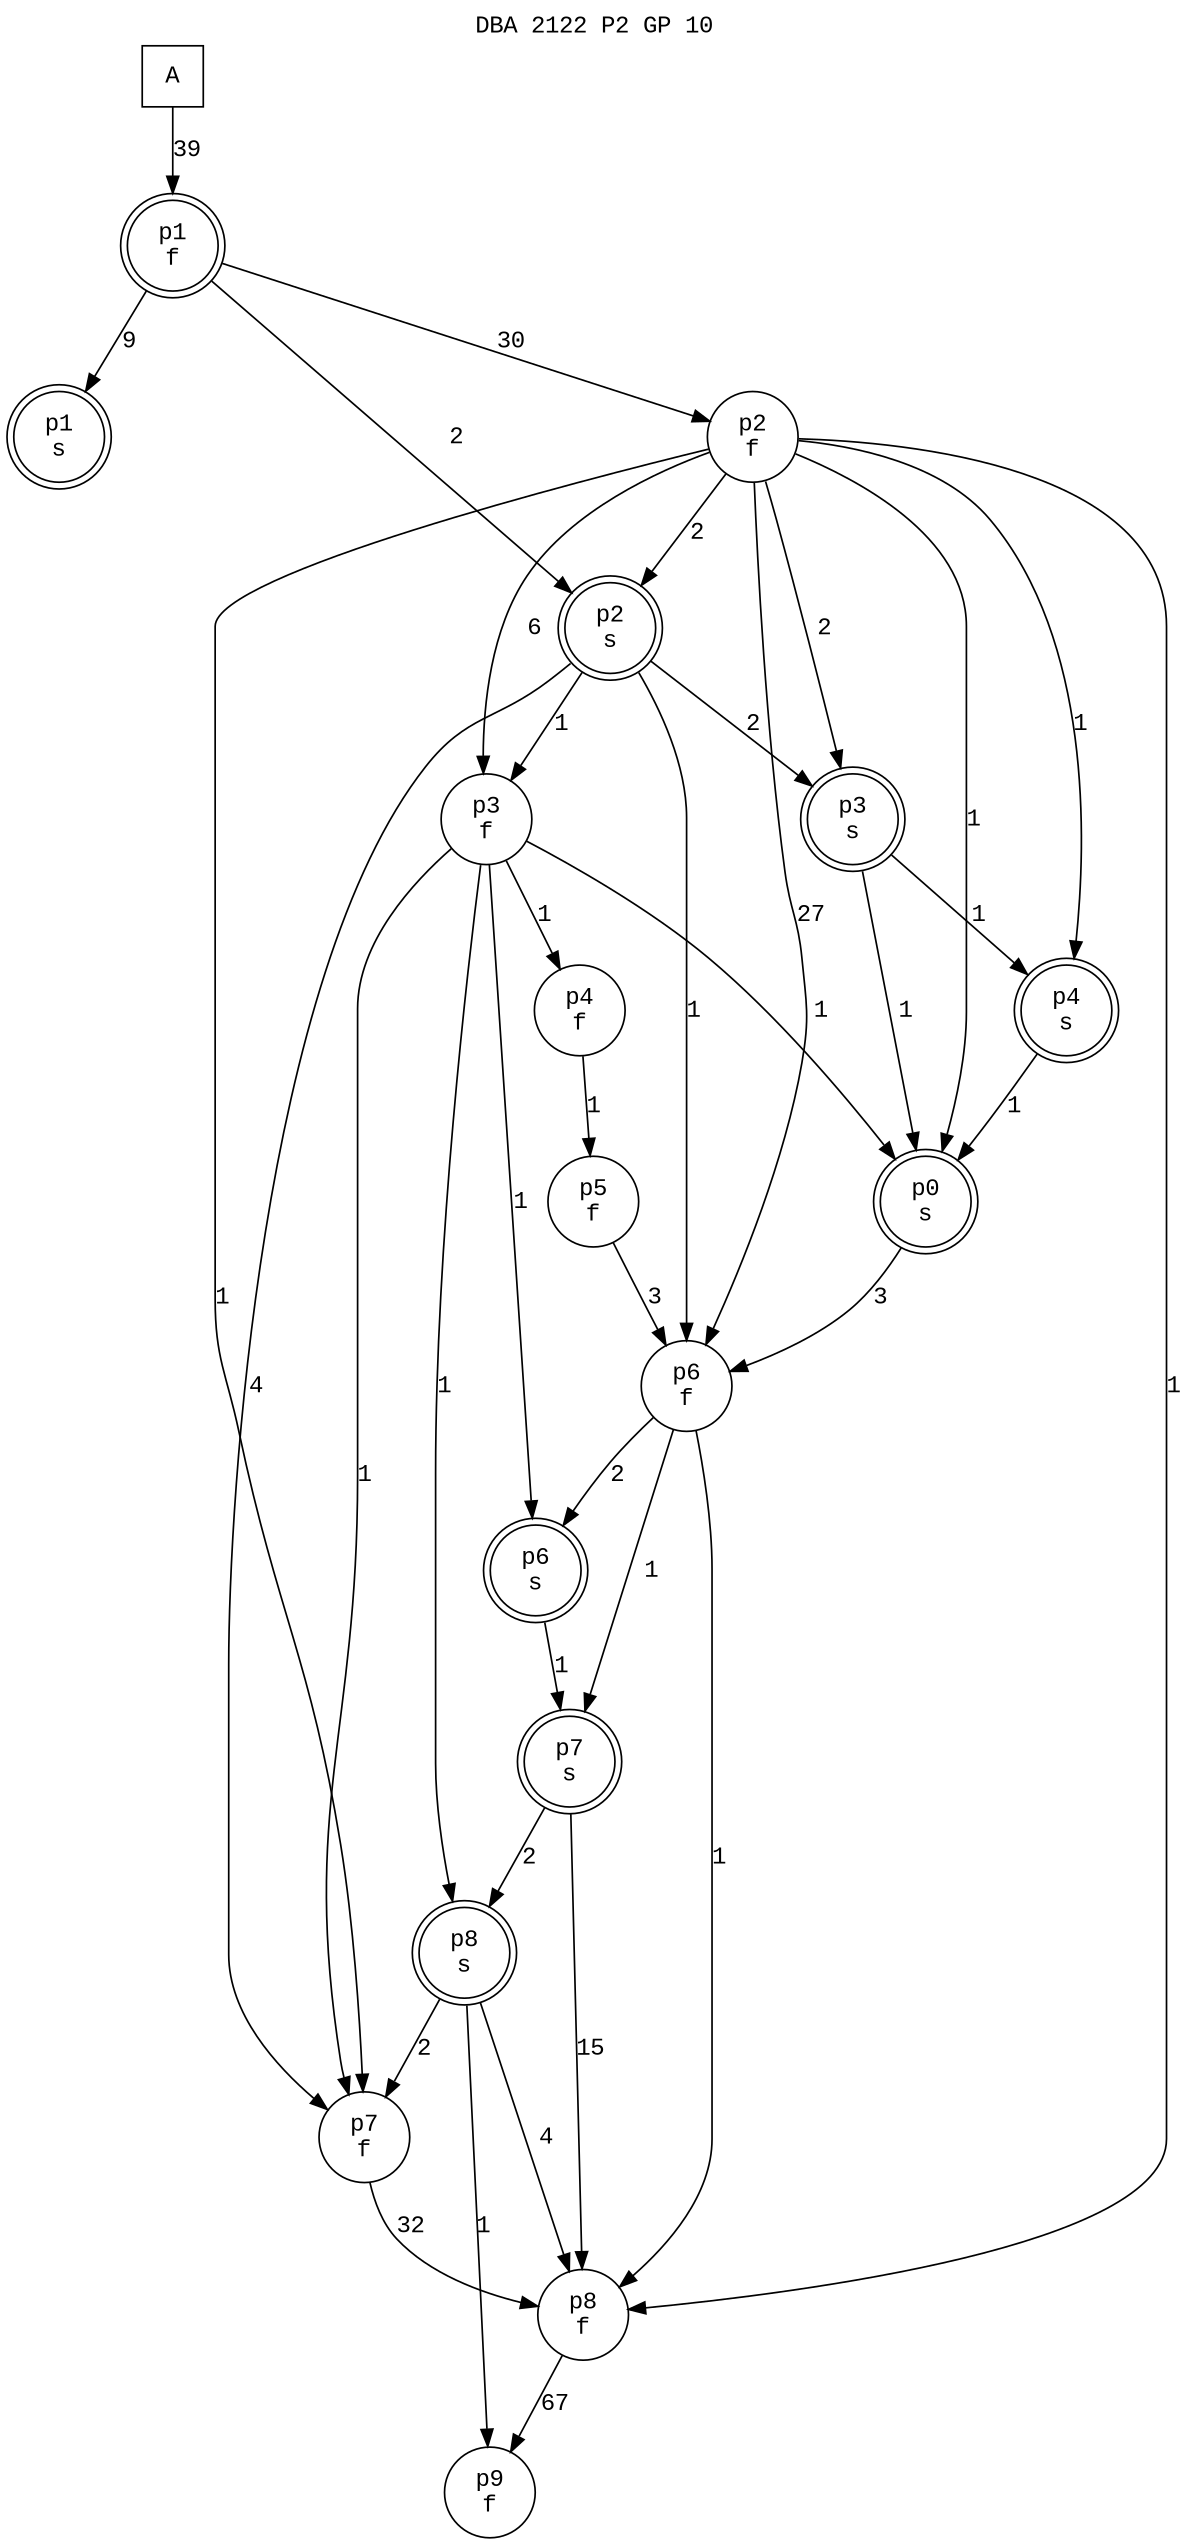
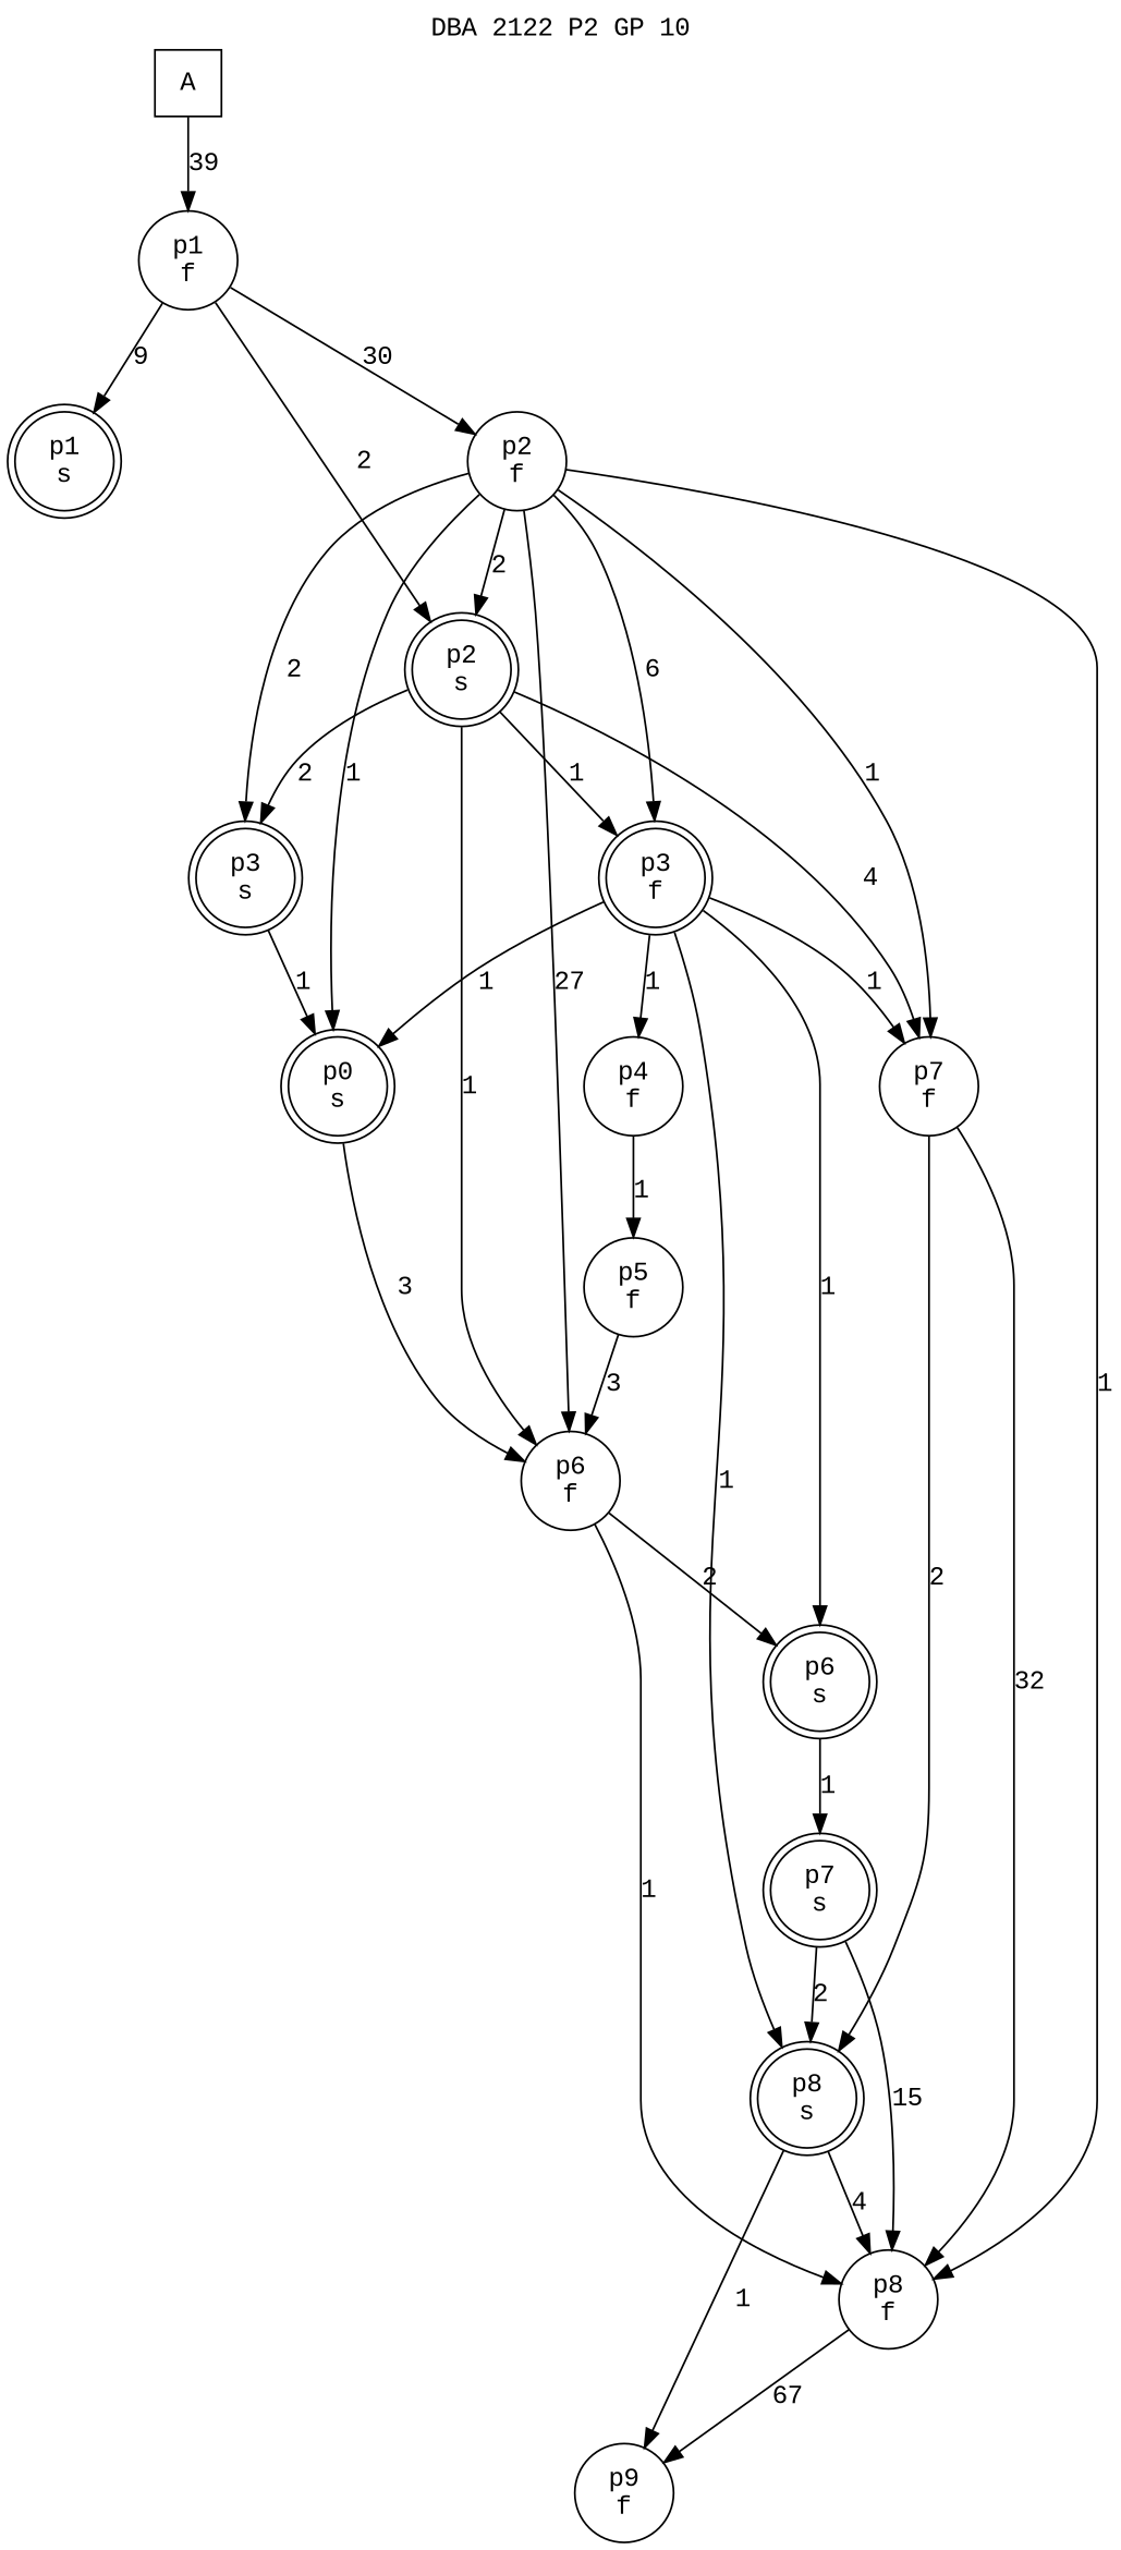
  digraph {
    fontname="Liberation Mono"
    label=" DBA 2122 P2 GP 10 "
    labelloc=tl
    rankdir=TB
    node [fontname="Liberation Mono" shape=circle]
    edge [fontname="Liberation Mono"]
    n1 [label=A shape=square]
-   n2 [label="p1\nf" shape=doublecircle]
+   n2 [label="p1\nf"]
    n3 [label="p1\ns" shape=doublecircle]
    n4 [label="p2\nf"]
    n5 [label="p2\ns" shape=doublecircle]
-   n6 [label="p3\nf"]
+   n6 [label="p3\nf" shape=doublecircle]
    n7 [label="p6\nf"]
    n8 [label="p7\nf"]
    n9 [label="p3\ns" shape=doublecircle]
    n10 [label="p0\ns" shape=doublecircle]
    n11 [label="p8\nf"]
-   n12 [label="p4\ns" shape=doublecircle]
    n13 [label="p4\nf"]
    n14 [label="p6\ns" shape=doublecircle]
    n15 [label="p8\ns" shape=doublecircle]
    n16 [label="p7\ns" shape=doublecircle]
    n17 [label="p9\nf"]
    n18 [label="p5\nf"]
    n1 -> n2 [label=39]
    n2 -> n3 [label=9]
    n2 -> n4 [label=30]
    n2 -> n5 [label=2]
    n4 -> n5 [label=2]
    n4 -> n6 [label=6]
    n4 -> n7 [label=27]
    n4 -> n8 [label=1]
    n4 -> n9 [label=2]
    n4 -> n10 [label=1]
    n4 -> n11 [label=1]
-   n4 -> n12 [label=1]
    n5 -> n6 [label=1]
    n5 -> n7 [label=1]
    n5 -> n8 [label=4]
    n5 -> n9 [label=2]
    n6 -> n8 [label=1]
    n6 -> n10 [label=1]
    n6 -> n13 [label=1]
    n6 -> n14 [label=1]
    n6 -> n15 [label=1]
    n7 -> n11 [label=1]
    n7 -> n14 [label=2]
-   n7 -> n16 [label=1]
    n8 -> n11 [label=32]
-   n15 -> n8 [label=2]
+   n8 -> n15 [label=2]
    n9 -> n10 [label=1]
-   n9 -> n12 [label=1]
    n10 -> n7 [label=3]
    n11 -> n17 [label=67]
-   n12 -> n10 [label=1]
    n13 -> n18 [label=1]
    n14 -> n16 [label=1]
    n15 -> n11 [label=4]
    n15 -> n17 [label=1]
    n16 -> n11 [label=15]
    n16 -> n15 [label=2]
    n18 -> n7 [label=3]
  }
